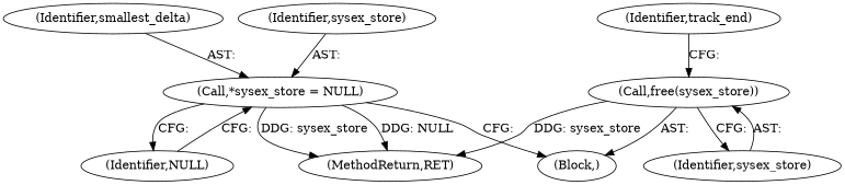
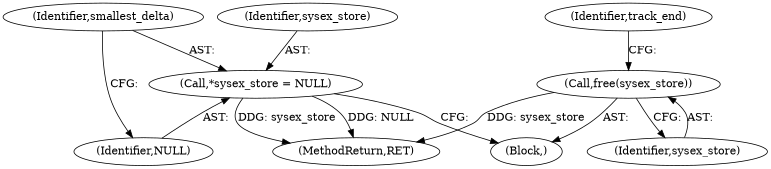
  digraph {
    n1 [label="(Call,free(sysex_store))"]
    n2 [label="(Identifier,sysex_store)"]
    n3 [label="(MethodReturn,RET)"]
    n4 [label="(Block,)"]
    n5 [label="(Call,*sysex_store = NULL)"]
    n6 [label="(Identifier,NULL)"]
    n7 [label="(Identifier,smallest_delta)"]
    n8 [label="(Identifier,track_end)"]
    n9 [label="(Identifier,sysex_store)"]
    n1 -> n2 [label="CFG: "]
    n1 -> n3 [label="DDG: sysex_store"]
    n1 -> n4 [label="AST: "]
    n2 -> n1 [label="AST: "]
    n5 -> n3 [label="DDG: NULL"]
    n5 -> n3 [label="DDG: sysex_store"]
    n5 -> n4 [label="CFG: "]
-   n5 -> n6 [label="CFG: "]
-   n6 -> n5 [label="CFG: "]
+   n7 -> n6 [label="CFG: "]
+   n6 -> n5 [label="AST: "]
    n7 -> n5 [label="AST: "]
    n8 -> n1 [label="CFG: "]
    n9 -> n5 [label="AST: "]
  }
